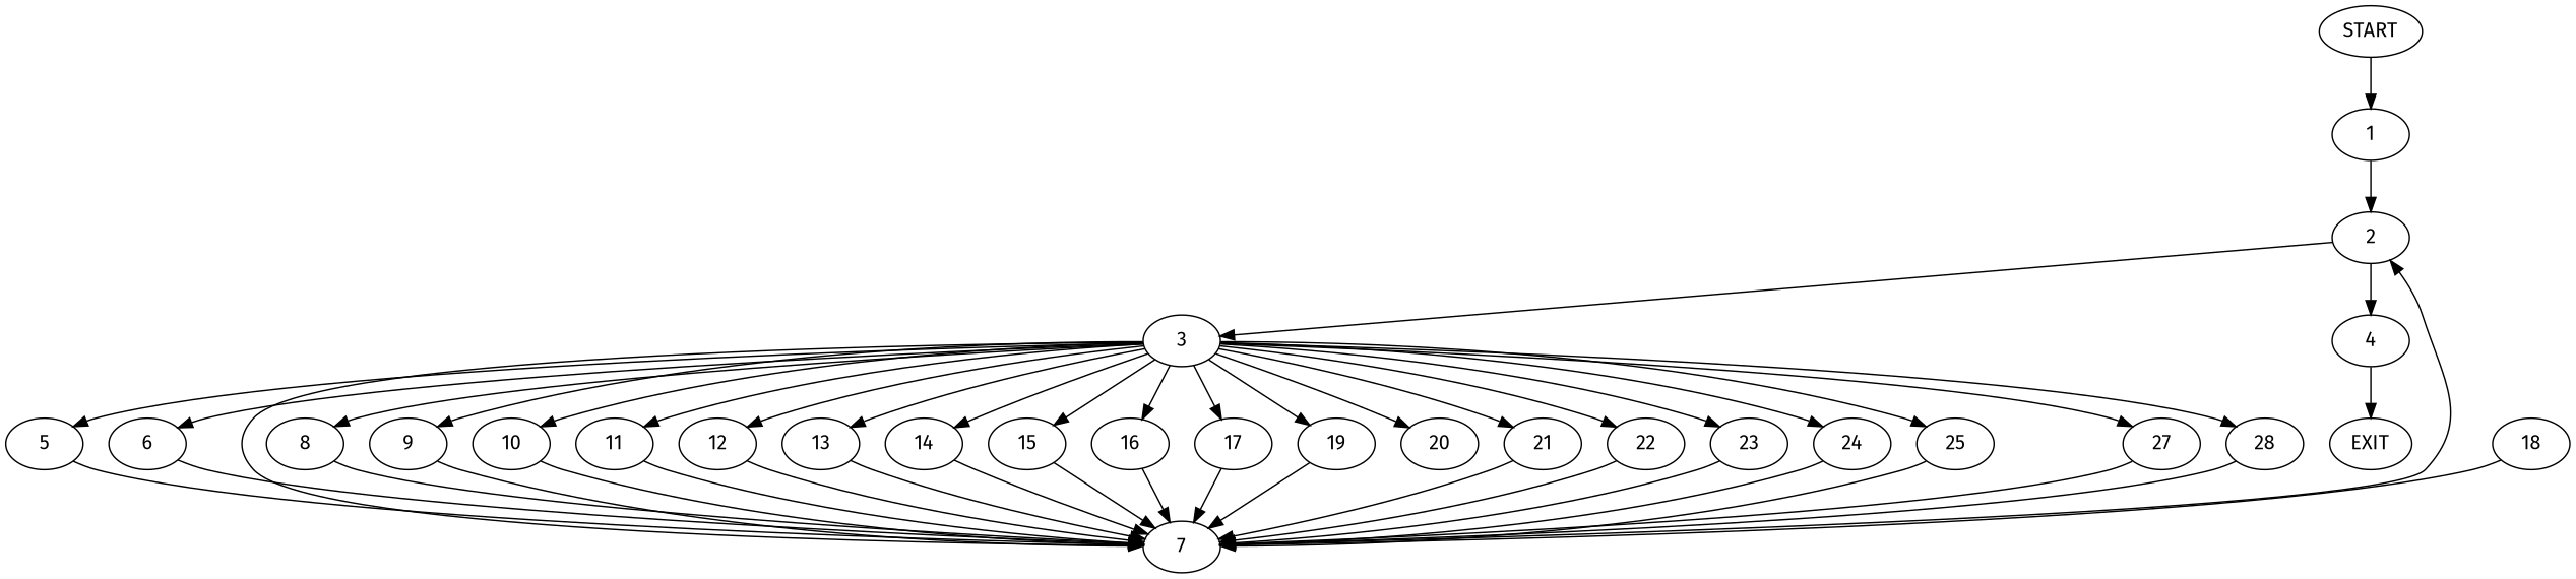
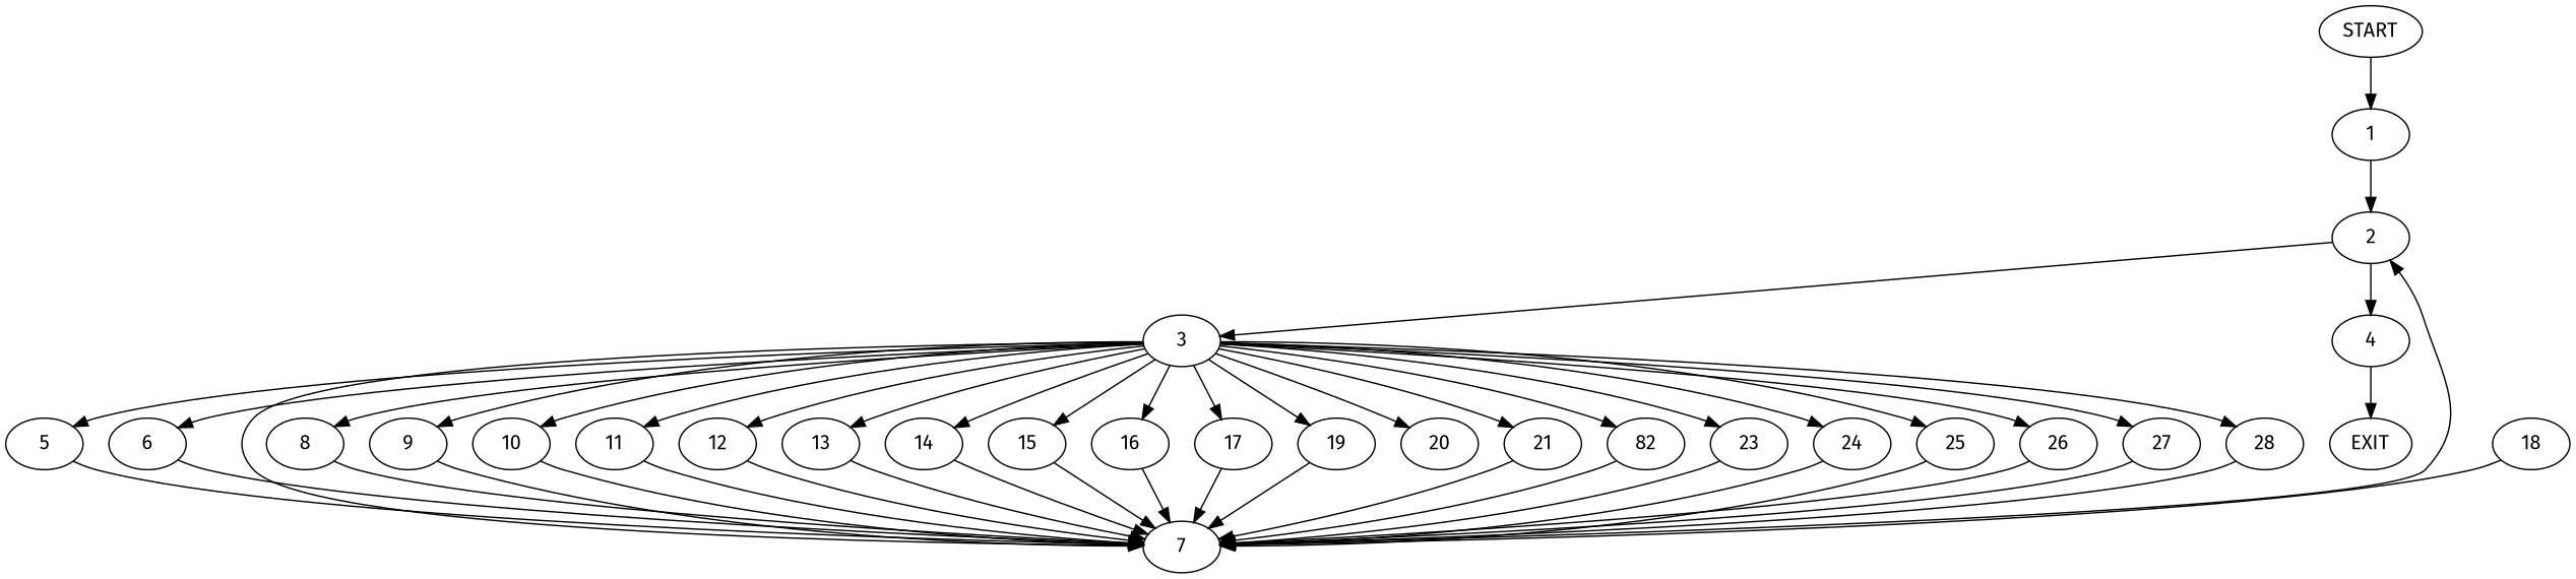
  digraph {
    fontname="Fira Sans"
    node [fontname="Fira Sans"]
    edge [fontname="Fira Sans"]
    n1 [label=START]
    1
    2
    n4 [label=EXIT]
    3
    4
    5
    6
    7
    8
    9
    10
    11
    12
    13
    14
    15
    16
    17
    19
    20
    21
-   22
+   22 [label=82]
    23
    24
    25
+   26
    27
    28
    18
    n1 -> 1
    1 -> 2
    2 -> 3
    2 -> 4
    3 -> 5
    3 -> 6
    3 -> 7
    3 -> 8
    3 -> 9
    3 -> 10
    3 -> 11
    3 -> 12
    3 -> 13
    3 -> 14
    3 -> 15
    3 -> 16
    3 -> 17
    3 -> 19
    3 -> 20
    3 -> 21
    3 -> 22
    3 -> 23
    3 -> 24
    3 -> 25
+   3 -> 26
    3 -> 27
    3 -> 28
    4 -> n4
    5 -> 7
    6 -> 7
    7 -> 2
    8 -> 7
    9 -> 7
    10 -> 7
    11 -> 7
    12 -> 7
    13 -> 7
    14 -> 7
    15 -> 7
    16 -> 7
    17 -> 7
    19 -> 7
    21 -> 7
    22 -> 7
    23 -> 7
    24 -> 7
    25 -> 7
+   26 -> 7
    27 -> 7
    28 -> 7
    18 -> 7
  }
